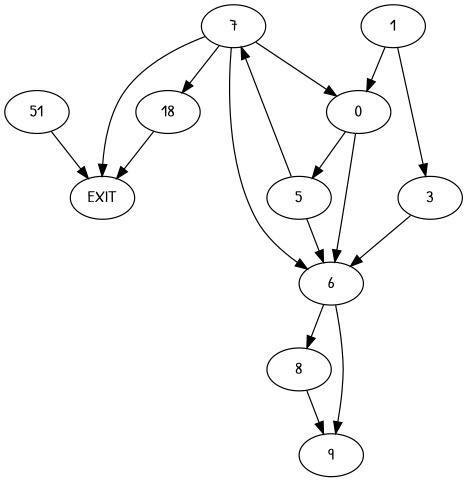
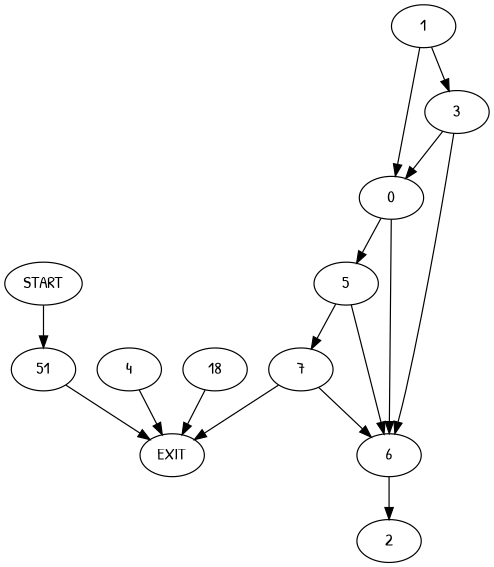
  digraph {
    fontname="Patrick Hand"
    node [fontname="Patrick Hand"]
    edge [fontname="Patrick Hand"]
+   n1 [label=START]
    n2 [label=51]
    n3 [label=0]
    1
    3
    n6 [label=EXIT]
    5
    6
    7
-   8
-   9
+   8 [label=2]
+   4
    n13 [label=18]
+   n1 -> n2
    n2 -> n6
    n3 -> 5
    n3 -> 6
    1 -> n3
    1 -> 3
-   7 -> n3
+   3 -> n3
    3 -> 6
    5 -> 6
    5 -> 7
    6 -> 8
-   6 -> 9
    7 -> n6
    7 -> 6
-   7 -> n13
-   8 -> 9
+   4 -> n6
    n13 -> n6
  }
